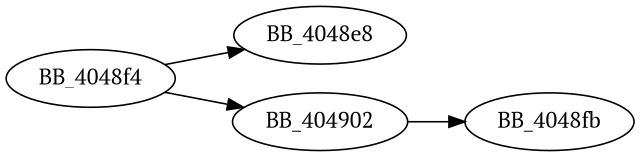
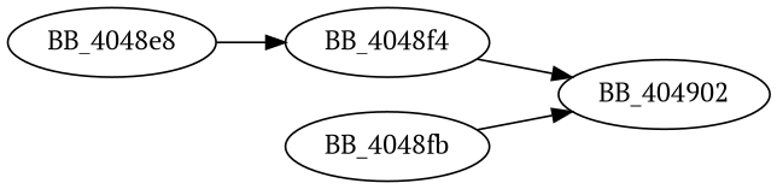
  digraph {
    fontname="PT Serif"
    rankdir=LR
    node [fontname="PT Serif"]
    edge [fontname="PT Serif"]
    BB_4048e8
    BB_4048f4
    BB_404902
    BB_4048fb
-   BB_4048f4 -> BB_4048e8
+   BB_4048e8 -> BB_4048f4
    BB_4048f4 -> BB_404902
-   BB_404902 -> BB_4048fb
+   BB_4048fb -> BB_404902
  }
